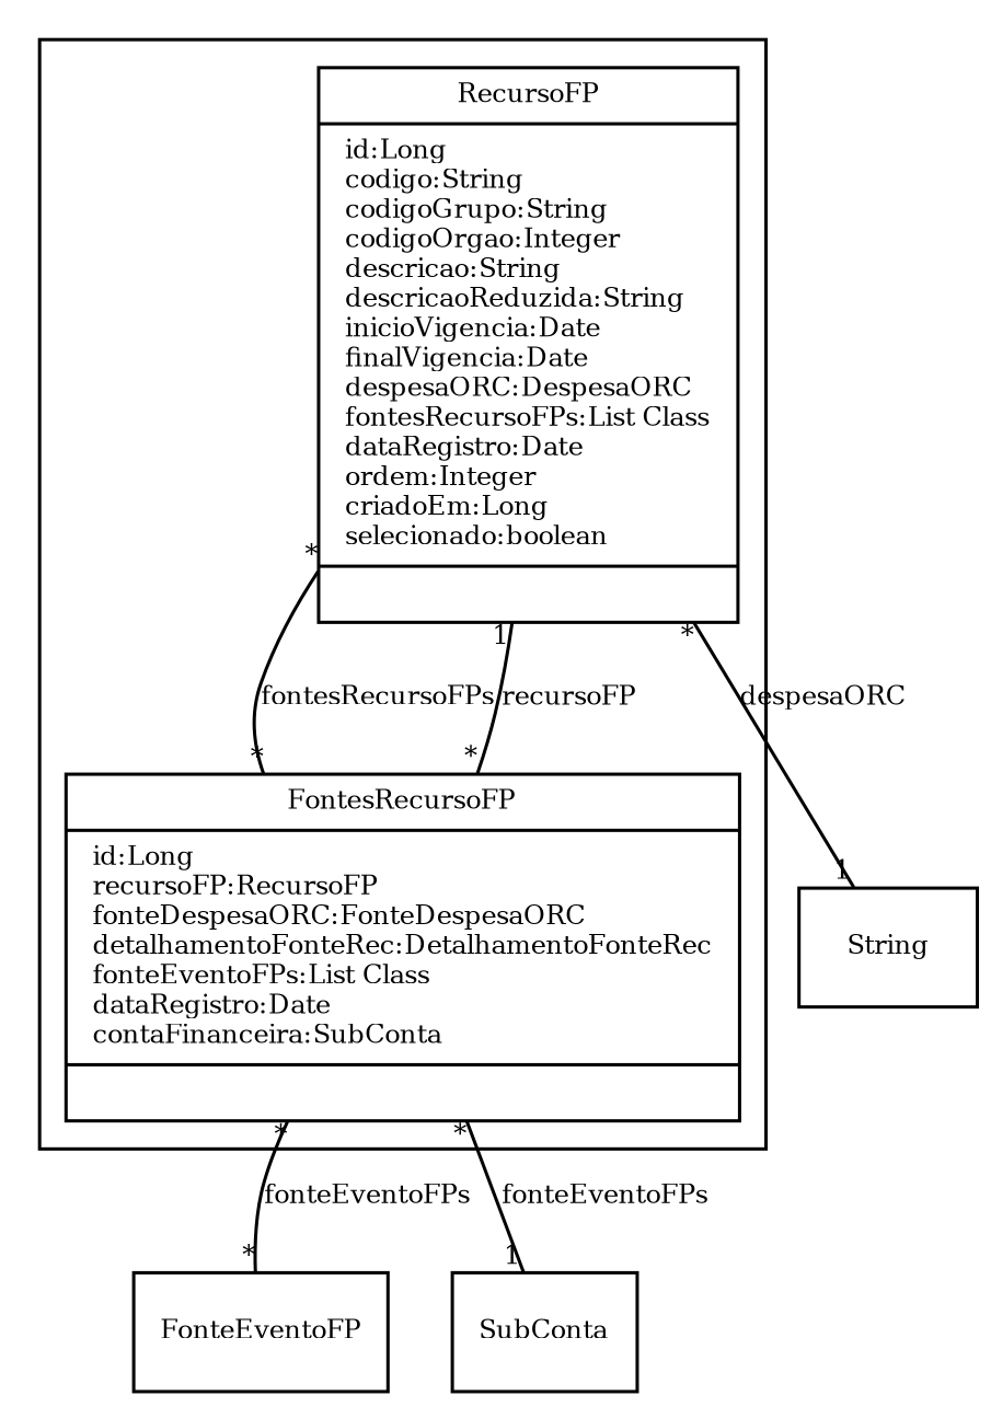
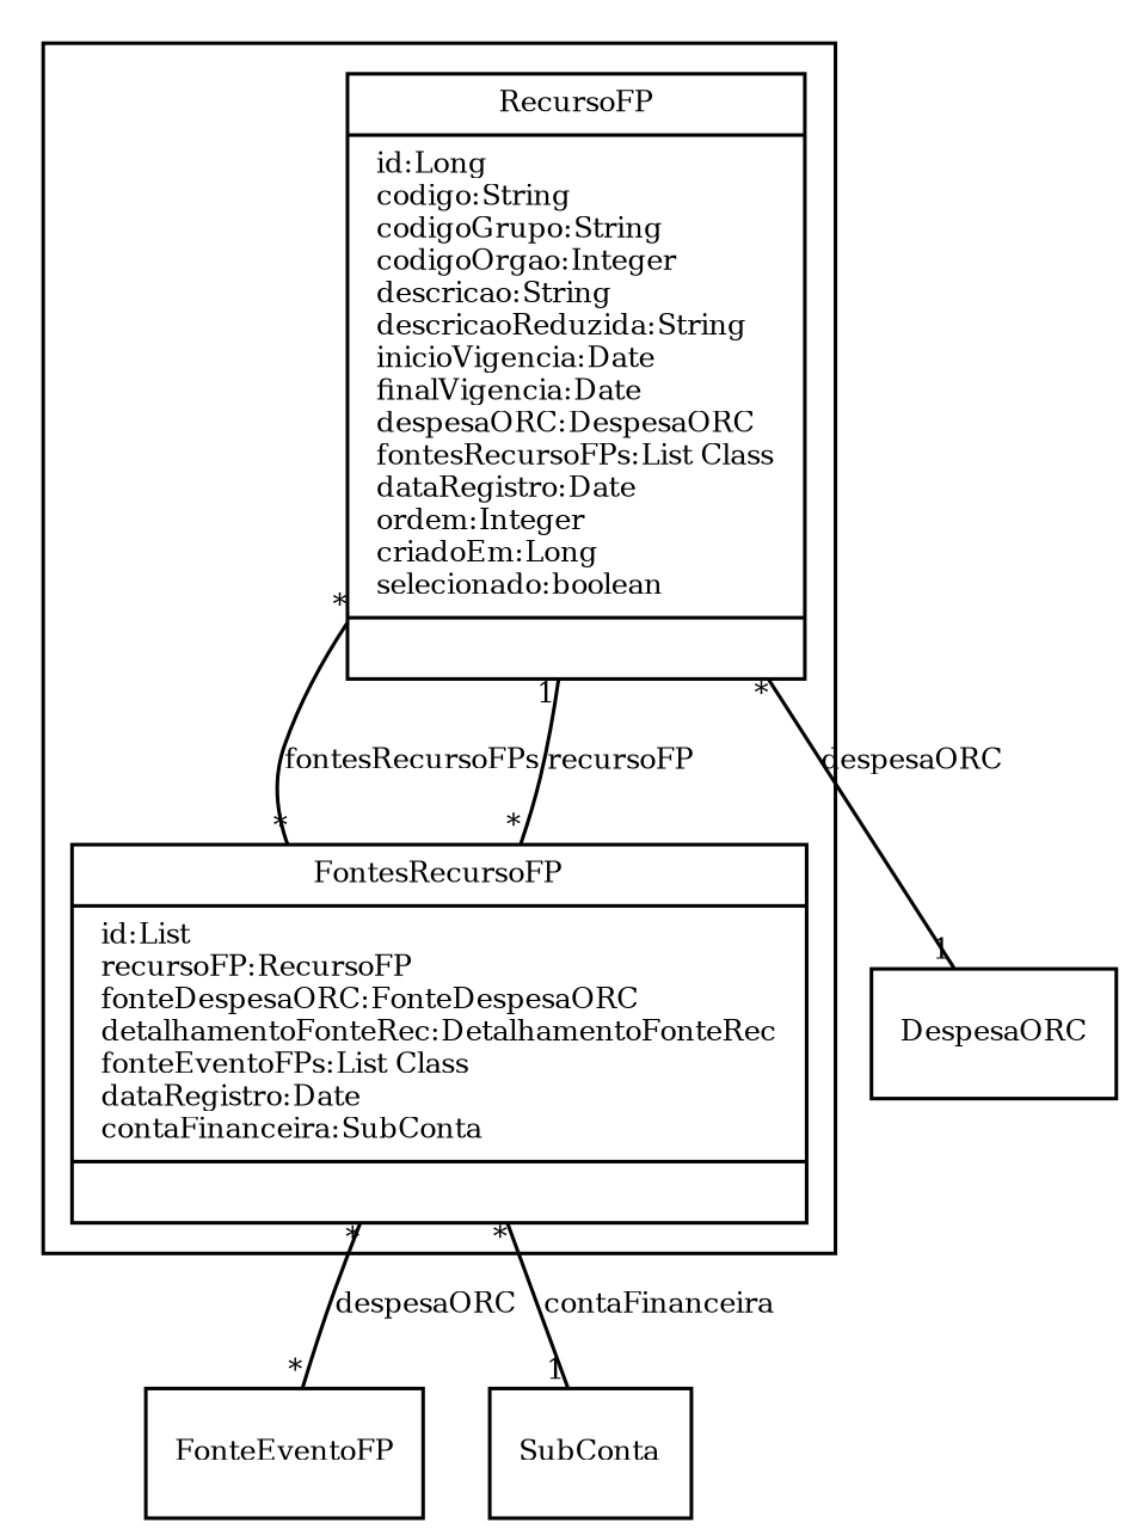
  digraph {
    fontname="Times-Roman"
    fontsize=8
    node [fontname="Times-Roman" fontsize=8 shape=record]
    edge [arrowhead=none fontname="Times-Roman" fontsize=8 headlabel=1 taillabel="*"]
    n1 [label="{RecursoFP|id:Long\lcodigo:String\lcodigoGrupo:String\lcodigoOrgao:Integer\ldescricao:String\ldescricaoReduzida:String\linicioVigencia:Date\lfinalVigencia:Date\ldespesaORC:DespesaORC\lfontesRecursoFPs:List Class\ldataRegistro:Date\lordem:Integer\lcriadoEm:Long\lselecionado:boolean\l|\l}"]
-   n2 [label="{FontesRecursoFP|id:Long\lrecursoFP:RecursoFP\lfonteDespesaORC:FonteDespesaORC\ldetalhamentoFonteRec:DetalhamentoFonteRec\lfonteEventoFPs:List Class\ldataRegistro:Date\lcontaFinanceira:SubConta\l|\l}"]
-   DespesaORC [label=String]
+   n2 [label="{FontesRecursoFP|id:List\lrecursoFP:RecursoFP\lfonteDespesaORC:FonteDespesaORC\ldetalhamentoFonteRec:DetalhamentoFonteRec\lfonteEventoFPs:List Class\ldataRegistro:Date\lcontaFinanceira:SubConta\l|\l}"]
+   DespesaORC
    FonteEventoFP
    SubConta
    subgraph cluster_1 {
      n1
      n2
    }
    n1 -> n2 [headlabel="*" label=fontesRecursoFPs]
    n1 -> DespesaORC [label=despesaORC]
    n2 -> n1 [label=recursoFP]
-   n2 -> FonteEventoFP [headlabel="*" label=fonteEventoFPs]
-   n2 -> SubConta [label=fonteEventoFPs]
+   n2 -> FonteEventoFP [headlabel="*" label=despesaORC]
+   n2 -> SubConta [label=contaFinanceira]
  }
